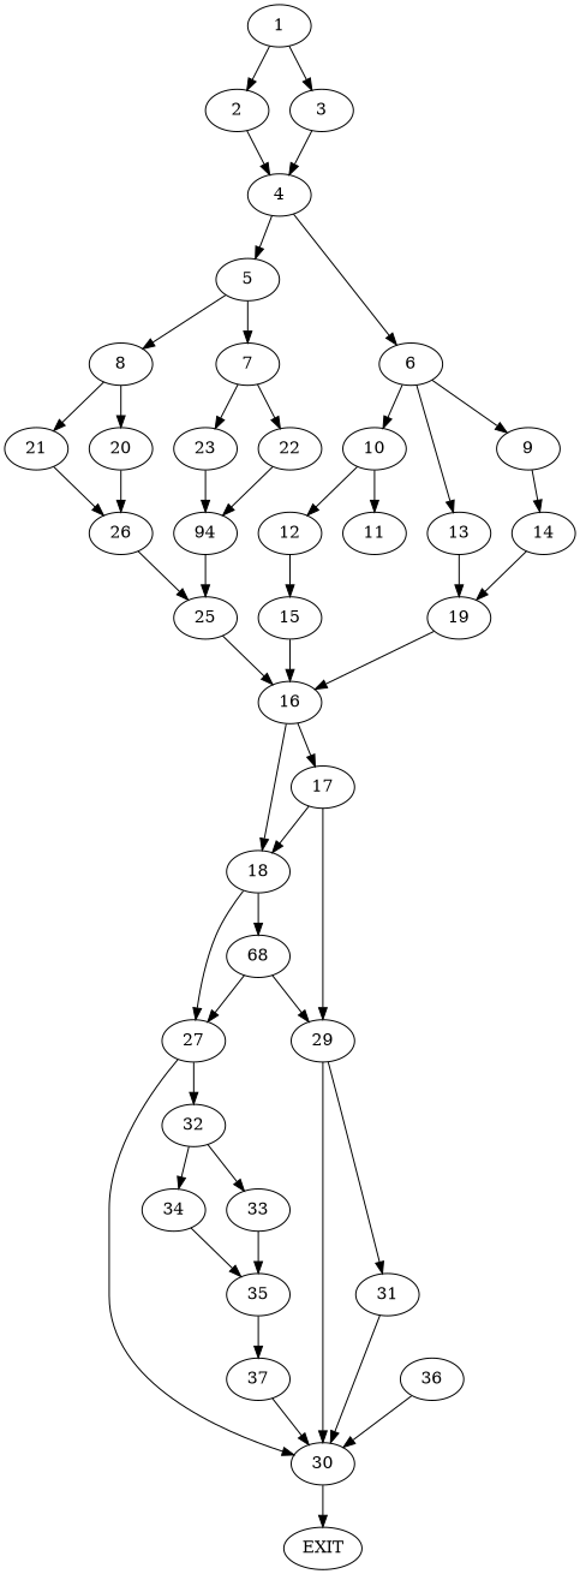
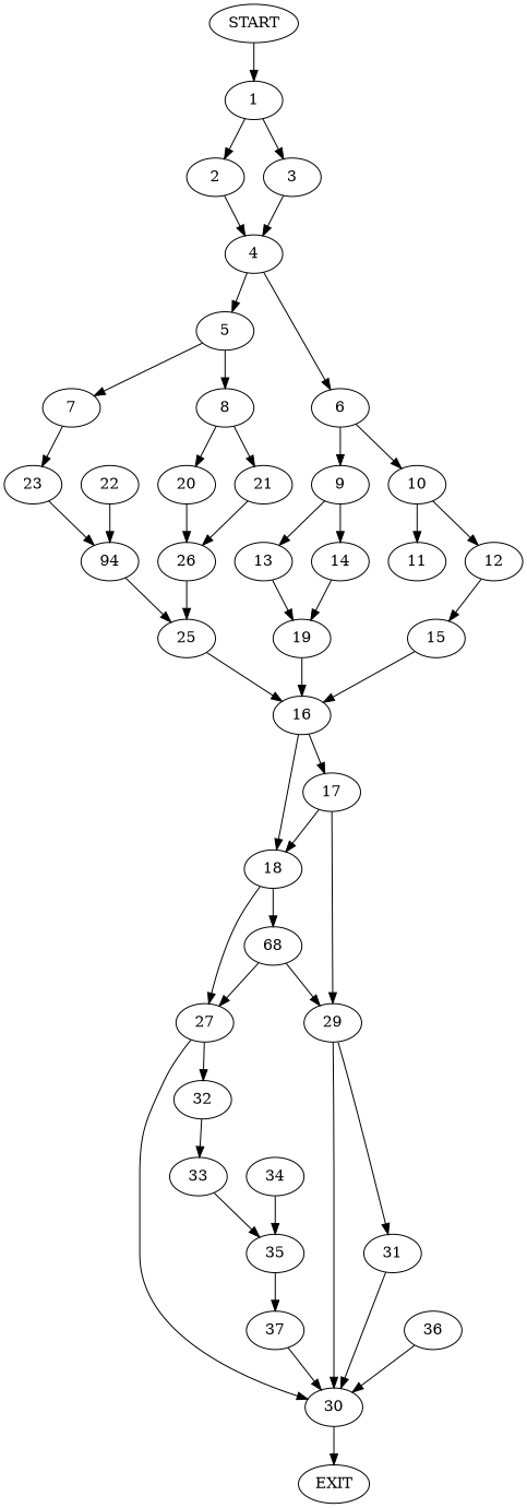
  digraph {
+   n1 [label=START]
    1
    2
    3
    n5 [label=EXIT]
    4
    5
    6
    7
    8
    9
    10
    22
    23
    20
    21
    13
    14
    11
    12
    n21 [label=94]
    26
    19
    15
    16
    17
    18
    29
    27
    n30 [label=68]
    30
    31
    32
    25
    33
    34
    35
    37
    36
+   n1 -> 1
    1 -> 2
    1 -> 3
    2 -> 4
    3 -> 4
    4 -> 5
    4 -> 6
    5 -> 7
    5 -> 8
    6 -> 9
    6 -> 10
-   7 -> 22
    7 -> 23
    8 -> 20
    8 -> 21
-   6 -> 13
+   9 -> 13
    9 -> 14
    10 -> 11
    10 -> 12
    22 -> n21
    23 -> n21
    20 -> 26
    21 -> 26
    13 -> 19
    14 -> 19
    12 -> 15
    n21 -> 25
    26 -> 25
    19 -> 16
    15 -> 16
    16 -> 17
    16 -> 18
    17 -> 18
    17 -> 29
    18 -> 27
    18 -> n30
    29 -> 30
    29 -> 31
    27 -> 30
    27 -> 32
    n30 -> 29
    n30 -> 27
    30 -> n5
    31 -> 30
    32 -> 33
-   32 -> 34
    25 -> 16
    33 -> 35
    34 -> 35
    35 -> 37
    37 -> 30
    36 -> 30
  }
